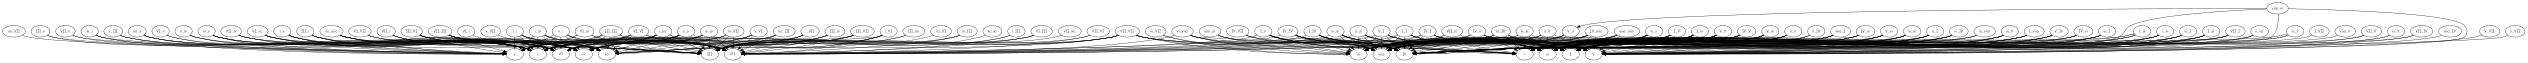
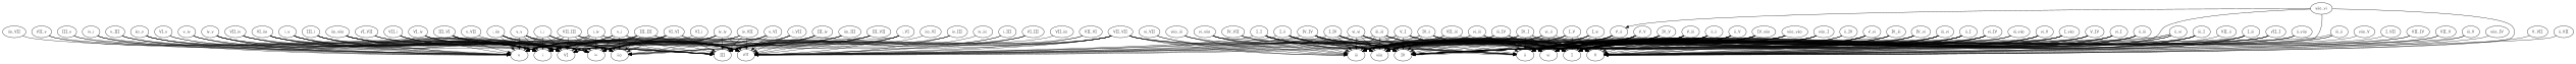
  digraph {
    fontname="Comic Neue"
    node [fontname="Comic Neue"]
    edge [fontname="Comic Neue" weight=1]
    i_v
    i
    VI
    v
    VII
    iv
    VII_I
    I
    vi
    ii
    V
    v_VI
    iio
    III
    IV_VII
    iii
    IV
    v_iv
    viio_I
    III_v
    iio_III
    i_VI
    iv_i
    IV_vi
    viio
    v_v
    n27 [label=iio_viio]
    vi_I
    VII_III
    iv_III
    iv_VII
    vi_ii
    VI_VII
    VII_iv
+   VII_ii
    VII_i
    iii_vi
    vi_vi
    vi_iii
    iio_VII
    VI_iio
    iii_iii
    V_ii
    VII_VII
    I_V
    iii_ii
    V_I
    III_i
    vi_VII
    viio_V
    i_iv
    VII_V
    V_IV
    iv_iv
    viio_vi
    ii_iii
    I_vi
    vi_viio
    viio_iii
    III_VII
    vi_IV
    V_V
    iii_V
    iii_viio
    ii_vi
    v_i
    VI_v
    VII_v
    VII_IV
    viio_viio
    IV_V
    v_VII
    III_III
    VII_iii
    V_vi
    viio_IV
    V_VII
    i_VII
    VI_III
    i_III
    iii_I
    iv_iio
    ii_VII
    V_iii
    I_VII
    VII_VI
    VI_VI
    IV_iii
    I_I
-   III_iio
-   ii_viio [label=ii_iio]
+   ii_viio
    I_ii
    i_iio
    ii_ii
    III_VI
    ii_V
    III_iv
    IV_I
    I_iii
    v_III
    VI_i
    ii_I
    VII_iio
    vi_V
    I_viio
    IV_ii
    IV_IV
    I_IV
    iv_v
    iio_VI
    VI_iv
    iio_v
    iii_IV
    i_i
    ii_IV
    IV_viio
    i_v -> i [weight=9]
    i_v -> VI [weight=3]
    i_v -> v [weight=4]
    i_v -> VII
    i_v -> iv [weight=5]
    VII_I -> I
    VII_I -> vi [weight=2]
    VII_I -> ii [weight=2]
    VII_I -> V [weight=2]
    v_VI -> v
    v_VI -> VII [weight=2]
    v_VI -> iv [weight=2]
    v_VI -> iio [weight=2]
    v_VI -> III
    IV_VII -> I [weight=5]
    IV_VII -> iii
    IV_VII -> IV [weight=2]
    v_iv -> i [weight=2]
    v_iv -> v [weight=2]
    v_iv -> VII
    viio_I -> I [weight=9]
    viio_I -> ii [weight=11]
    viio_I -> V [weight=15]
    viio_I -> iii
    viio_I -> IV [weight=5]
    III_v -> i [weight=2]
    III_v -> v
    iio_III -> i
    iio_III -> VII
    iio_III -> iv
    iio_III -> III
    i_VI -> VI [weight=2]
    i_VI -> VII
    i_VI -> iv
    i_VI -> iio [weight=2]
    i_VI -> III [weight=2]
    iv_i -> i [weight=2]
    iv_i -> v [weight=6]
    iv_i -> iv [weight=2]
    IV_vi -> I [weight=2]
    IV_vi -> ii [weight=5]
    IV_vi -> V [weight=3]
    IV_vi -> IV
+   IV_vi -> viio
    v_v -> i [weight=35]
    v_v -> VI [weight=7]
    v_v -> v [weight=15]
    v_v -> VII [weight=4]
    v_v -> iv [weight=2]
    v_v -> iio
    v_v -> III
    n27 -> i [weight=4]
    n27 -> VI
    n27 -> v [weight=9]
    n27 -> iv [weight=2]
    n27 -> iio
    n27 -> III
    vi_I -> I [weight=7]
    vi_I -> vi
    vi_I -> ii [weight=4]
    vi_I -> V [weight=8]
    vi_I -> IV [weight=14]
    VII_III -> i [weight=3]
    VII_III -> VI [weight=6]
    VII_III -> v [weight=2]
    VII_III -> VII [weight=2]
    VII_III -> iv [weight=7]
    VII_III -> iio
    VII_III -> III [weight=8]
    iv_III -> i
    iv_III -> VII [weight=2]
    iv_III -> III [weight=2]
    iv_VII -> i [weight=2]
    iv_VII -> v [weight=2]
    iv_VII -> VII [weight=4]
    iv_VII -> iio
    iv_VII -> III [weight=11]
    vi_ii -> I [weight=14]
    vi_ii -> vi [weight=7]
    vi_ii -> ii [weight=23]
    vi_ii -> V [weight=52]
    vi_ii -> iii [weight=7]
    vi_ii -> IV
    vi_ii -> viio [weight=2]
    VI_VII -> i [weight=2]
    VI_VII -> VI
    VI_VII -> III [weight=2]
    VII_iv -> i [weight=3]
    VII_iv -> v
    VII_iv -> VII [weight=2]
    VII_iv -> iv
+   VII_ii -> vi
    VII_i -> i
    VII_i -> VI [weight=2]
    VII_i -> iv [weight=2]
    VII_i -> iio
    iii_vi -> I [weight=10]
    iii_vi -> vi [weight=16]
    iii_vi -> ii [weight=15]
    iii_vi -> V [weight=12]
    iii_vi -> iii [weight=7]
    iii_vi -> IV [weight=4]
    vi_vi -> VII [weight=6]
    vi_vi -> I [weight=23]
    vi_vi -> vi [weight=33]
    vi_vi -> ii [weight=74]
    vi_vi -> V [weight=43]
    vi_vi -> iii [weight=21]
    vi_vi -> IV [weight=20]
    vi_vi -> viio [weight=7]
    vi_iii -> I [weight=4]
    vi_iii -> vi [weight=7]
    vi_iii -> ii [weight=4]
    vi_iii -> iii [weight=4]
    vi_iii -> IV [weight=4]
    iio_VII -> v
    VI_iio -> i
    VI_iio -> VI
    VI_iio -> v [weight=3]
    VI_iio -> iio
    VI_iio -> III
    iii_iii -> VII [weight=2]
    iii_iii -> I [weight=8]
    iii_iii -> vi [weight=26]
    iii_iii -> ii [weight=7]
    iii_iii -> V [weight=11]
    iii_iii -> iii [weight=5]
    iii_iii -> IV [weight=14]
    iii_iii -> viio [weight=4]
    V_ii -> I [weight=3]
    V_ii -> vi
    V_ii -> ii [weight=8]
    V_ii -> V [weight=17]
    V_ii -> iii [weight=6]
    V_ii -> IV
    V_ii -> viio [weight=2]
    VII_VII -> i [weight=7]
    VII_VII -> v [weight=3]
-   vi_viio -> VII [weight=5]
+   VII_VII -> VII [weight=5]
    VII_VII -> iv [weight=6]
    VII_VII -> I [weight=2]
    VII_VII -> ii
    VII_VII -> V [weight=4]
    VII_VII -> iio
    VII_VII -> III [weight=18]
    VII_VII -> iii [weight=4]
    VII_VII -> IV
    I_V -> I [weight=67]
    I_V -> vi [weight=28]
    I_V -> ii [weight=11]
    I_V -> V [weight=60]
    I_V -> iii [weight=7]
    I_V -> IV [weight=10]
    I_V -> viio [weight=2]
    iii_ii -> I [weight=5]
    iii_ii -> vi [weight=2]
    iii_ii -> V [weight=6]
    V_I -> VII [weight=2]
    V_I -> I [weight=93]
    V_I -> vi [weight=39]
    V_I -> ii [weight=41]
    V_I -> V [weight=59]
    V_I -> iii [weight=10]
    V_I -> IV [weight=35]
    V_I -> viio [weight=11]
    III_i -> i
    III_i -> VI
    III_i -> v [weight=2]
    III_i -> VII [weight=2]
    III_i -> iv [weight=4]
    vi_VII -> iii [weight=2]
    vi_VII -> IV [weight=3]
    viio_V -> I [weight=3]
    i_iv -> i [weight=5]
    i_iv -> VI
    i_iv -> v [weight=7]
    i_iv -> VII [weight=4]
    i_iv -> iv [weight=9]
    i_iv -> iio [weight=3]
    i_iv -> III [weight=3]
    VII_V -> I
    VII_V -> V [weight=2]
    V_IV -> I [weight=12]
    V_IV -> vi
    V_IV -> ii [weight=2]
    V_IV -> V [weight=2]
    V_IV -> viio
    iv_iv -> i [weight=6]
    iv_iv -> v [weight=12]
    iv_iv -> VII [weight=14]
    iv_iv -> iv [weight=4]
    iv_iv -> iio [weight=2]
    iv_iv -> III [weight=4]
    viio_vi -> I [weight=2]
    viio_vi -> vi
    viio_vi -> V
    viio_vi -> V_ii
    ii_iii -> I [weight=3]
    ii_iii -> vi [weight=12]
    ii_iii -> ii [weight=5]
    ii_iii -> V [weight=4]
    ii_iii -> IV
    I_vi -> I [weight=9]
    I_vi -> vi [weight=5]
    I_vi -> ii [weight=32]
    I_vi -> V [weight=10]
    I_vi -> iii [weight=3]
    I_vi -> IV [weight=5]
    I_vi -> viio [weight=2]
    vi_viio -> I [weight=4]
    vi_viio -> ii [weight=4]
    vi_viio -> iii [weight=5]
    vi_viio -> IV
    vi_viio -> viio
    viio_iii -> vi [weight=6]
    viio_iii -> iii [weight=4]
    viio_iii -> IV
    III_VII -> VI
    III_VII -> VII [weight=5]
    III_VII -> iv [weight=2]
    III_VII -> iio
    III_VII -> III [weight=3]
    vi_IV -> I [weight=7]
    vi_IV -> vi
    vi_IV -> ii [weight=4]
    vi_IV -> V [weight=4]
    vi_IV -> IV [weight=3]
    vi_IV -> viio [weight=4]
    V_V -> I [weight=210]
    V_V -> vi [weight=43]
    V_V -> ii [weight=40]
    V_V -> V [weight=82]
    V_V -> iii [weight=8]
    V_V -> IV [weight=18]
    V_V -> viio [weight=13]
    iii_V -> I [weight=2]
    iii_V -> V
    iii_viio -> I
    iii_viio -> vi
    iii_viio -> IV
    ii_vi -> I [weight=4]
    ii_vi -> vi [weight=11]
    ii_vi -> ii [weight=9]
    ii_vi -> V [weight=4]
    ii_vi -> IV
    v_i -> i [weight=15]
    v_i -> VI [weight=5]
    v_i -> v [weight=4]
    v_i -> VII [weight=5]
    v_i -> iv [weight=11]
    v_i -> iio [weight=6]
    v_i -> III [weight=4]
    VI_v -> v
    VI_v -> iv
    VII_v -> i [weight=3]
    VII_v -> v
    VII_IV -> I [weight=2]
    VII_IV -> V
    viio_viio -> I [weight=10]
    viio_viio -> vi [weight=4]
    viio_viio -> V [weight=3]
    viio_viio -> iii [weight=6]
    viio_viio -> IV [weight=2]
    viio_viio -> viio [weight=2]
    IV_V -> I [weight=40]
    IV_V -> vi [weight=12]
    IV_V -> ii [weight=2]
    IV_V -> V [weight=12]
    IV_V -> iii [weight=5]
    IV_V -> IV [weight=7]
    IV_V -> viio
    v_VII -> iv
    III_III -> i [weight=11]
    III_III -> VI [weight=10]
    III_III -> v [weight=3]
    III_III -> VII [weight=13]
    III_III -> iv [weight=9]
    III_III -> iio [weight=3]
    III_III -> III [weight=10]
    VII_iii -> V [weight=2]
    VII_iii -> iii
    VII_iii -> IV [weight=2]
    V_vi -> I [weight=11]
    V_vi -> vi [weight=7]
    V_vi -> ii [weight=22]
    V_vi -> V [weight=17]
    V_vi -> iii [weight=7]
    V_vi -> IV [weight=7]
    viio_IV -> V
    V_VII -> V
    i_VII -> i [weight=4]
    i_VII -> VII [weight=2]
    i_VII -> iv
    i_VII -> III [weight=6]
    VI_III -> VII [weight=3]
    VI_III -> iv
    VI_III -> III [weight=4]
    i_III -> VI [weight=2]
    i_III -> VII [weight=2]
    iii_I -> I [weight=2]
    iii_I -> vi
    iii_I -> ii [weight=3]
    iii_I -> V
    iii_I -> IV [weight=2]
    iv_iio -> III
    ii_VII -> V [weight=3]
    V_iii -> I [weight=2]
    V_iii -> vi [weight=14]
    V_iii -> ii [weight=5]
    V_iii -> V
    V_iii -> iii
    V_iii -> IV [weight=5]
    V_iii -> viio
    I_VII -> I
    VII_VI -> VII
    VII_VI -> III
    VI_VI -> i [weight=3]
    VI_VI -> VI [weight=4]
    VI_VI -> v [weight=5]
    VI_VI -> VII [weight=3]
    VI_VI -> iv [weight=6]
    VI_VI -> iio [weight=5]
    VI_VI -> III [weight=4]
    IV_iii -> VII
    IV_iii -> I
    IV_iii -> vi
    IV_iii -> V
    IV_iii -> IV
    I_I -> VII [weight=4]
    I_I -> I [weight=161]
    I_I -> vi [weight=69]
    I_I -> ii [weight=63]
    I_I -> V [weight=165]
    I_I -> iii [weight=26]
    I_I -> IV [weight=117]
    I_I -> viio [weight=13]
-   III_iio -> iio
-   III_iio -> III
    ii_viio -> I [weight=4]
    ii_viio -> V [weight=2]
    ii_viio -> iii
    I_ii -> VII [weight=2]
    I_ii -> I [weight=24]
    I_ii -> vi [weight=7]
    I_ii -> ii [weight=21]
    I_ii -> V [weight=34]
    I_ii -> iii [weight=6]
    I_ii -> IV [weight=2]
    I_ii -> viio
    i_iio -> i
    i_iio -> VI
    i_iio -> v [weight=12]
    i_iio -> VII
    i_iio -> iv
    i_iio -> iio
    i_iio -> III
    ii_ii -> I [weight=75]
    ii_ii -> vi [weight=39]
    ii_ii -> ii [weight=28]
    ii_ii -> V [weight=107]
    ii_ii -> iii [weight=17]
    ii_ii -> IV [weight=5]
    ii_ii -> viio [weight=4]
    III_VI -> i [weight=2]
    III_VI -> VI [weight=2]
    III_VI -> v
    III_VI -> VII [weight=2]
    III_VI -> iv [weight=2]
    III_VI -> III [weight=3]
    ii_V -> I [weight=74]
    ii_V -> vi [weight=15]
    ii_V -> ii [weight=25]
    ii_V -> V [weight=41]
    ii_V -> iii [weight=8]
    ii_V -> IV [weight=11]
    ii_V -> viio
    III_iv -> i [weight=2]
    III_iv -> VII [weight=3]
    III_iv -> iv [weight=2]
    III_iv -> III [weight=3]
    IV_I -> VII
    IV_I -> I [weight=9]
    IV_I -> vi [weight=11]
    IV_I -> ii [weight=15]
    IV_I -> V [weight=25]
    IV_I -> iii [weight=2]
    IV_I -> IV [weight=7]
    I_iii -> I [weight=2]
    I_iii -> vi [weight=9]
    I_iii -> ii [weight=2]
    I_iii -> V [weight=3]
    I_iii -> IV [weight=2]
    v_III -> i
    v_III -> v
    v_III -> iv
    VI_i -> iv
    ii_I -> I [weight=9]
    ii_I -> vi
    ii_I -> ii [weight=5]
    ii_I -> V [weight=19]
    ii_I -> IV [weight=8]
    ii_I -> viio [weight=2]
    VII_iio -> III
    vi_V -> I [weight=24]
    vi_V -> vi [weight=5]
    vi_V -> ii [weight=9]
    vi_V -> V [weight=10]
    vi_V -> iii
    I_viio -> I [weight=7]
    I_viio -> vi
    I_viio -> ii [weight=2]
    I_viio -> V
    I_viio -> iii
    IV_ii -> VII
    IV_ii -> I [weight=5]
    IV_ii -> vi
    IV_ii -> ii [weight=6]
    IV_ii -> V [weight=7]
    IV_ii -> iii
    IV_ii -> IV
    IV_IV -> VII [weight=3]
    IV_IV -> I [weight=66]
    IV_IV -> vi [weight=12]
    IV_IV -> ii [weight=17]
    IV_IV -> V [weight=47]
    IV_IV -> iii [weight=3]
    IV_IV -> IV [weight=23]
    IV_IV -> viio [weight=6]
    I_IV -> VII [weight=6]
    I_IV -> I [weight=43]
    I_IV -> vi [weight=9]
    I_IV -> ii [weight=15]
    I_IV -> V [weight=38]
    I_IV -> iii
    I_IV -> IV [weight=38]
    I_IV -> viio [weight=9]
    iv_v -> i [weight=14]
    iv_v -> VI
    iv_v -> v [weight=3]
    iv_v -> iv
    iv_v -> iio
    iio_VI -> III
    VI_iv -> i
    VI_iv -> v [weight=4]
    VI_iv -> VII
    VI_iv -> III
    iio_v -> i [weight=9]
    iio_v -> VI [weight=3]
    iio_v -> v [weight=3]
    iio_v -> iv [weight=4]
    iii_IV -> VII
    iii_IV -> I [weight=12]
    iii_IV -> vi [weight=2]
    iii_IV -> ii [weight=3]
    iii_IV -> V [weight=5]
    iii_IV -> iii
    iii_IV -> IV [weight=3]
    i_i -> i [weight=21]
    i_i -> VI [weight=9]
    i_i -> v [weight=16]
    i_i -> VII [weight=10]
    i_i -> iv [weight=17]
    i_i -> iio [weight=11]
    i_i -> III [weight=8]
    ii_IV -> I
    ii_IV -> ii
    ii_IV -> IV
    IV_viio -> I [weight=17]
    IV_viio -> vi [weight=2]
    IV_viio -> ii
    IV_viio -> V [weight=3]
    IV_viio -> iii
    IV_viio -> IV [weight=2]
    IV_viio -> viio
  }
